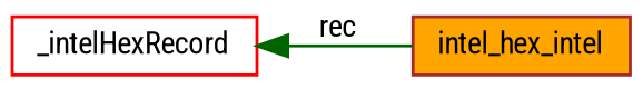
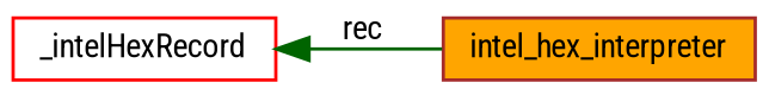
  digraph {
    rankdir=LR
    fontname="Roboto Condensed"
    node [fontname="Roboto Condensed" fontsize=10 shape=record style=filled]
-   n1 [color=brown fillcolor=orange fontcolor=black height=0.2 label=intel_hex_intel width=0.4]
+   n1 [color=brown fillcolor=orange fontcolor=black height=0.2 label=intel_hex_interpreter width=0.4]
    n2 [color=red fillcolor=white height=0.2 label=_intelHexRecord width=0.4]
    n2 -> n1 [color=darkgreen dir=back fontname="Roboto Condensed" fontsize=10 label=" rec" labelfontname=Helvetica labelfontsize=10 style=solid]
  }
